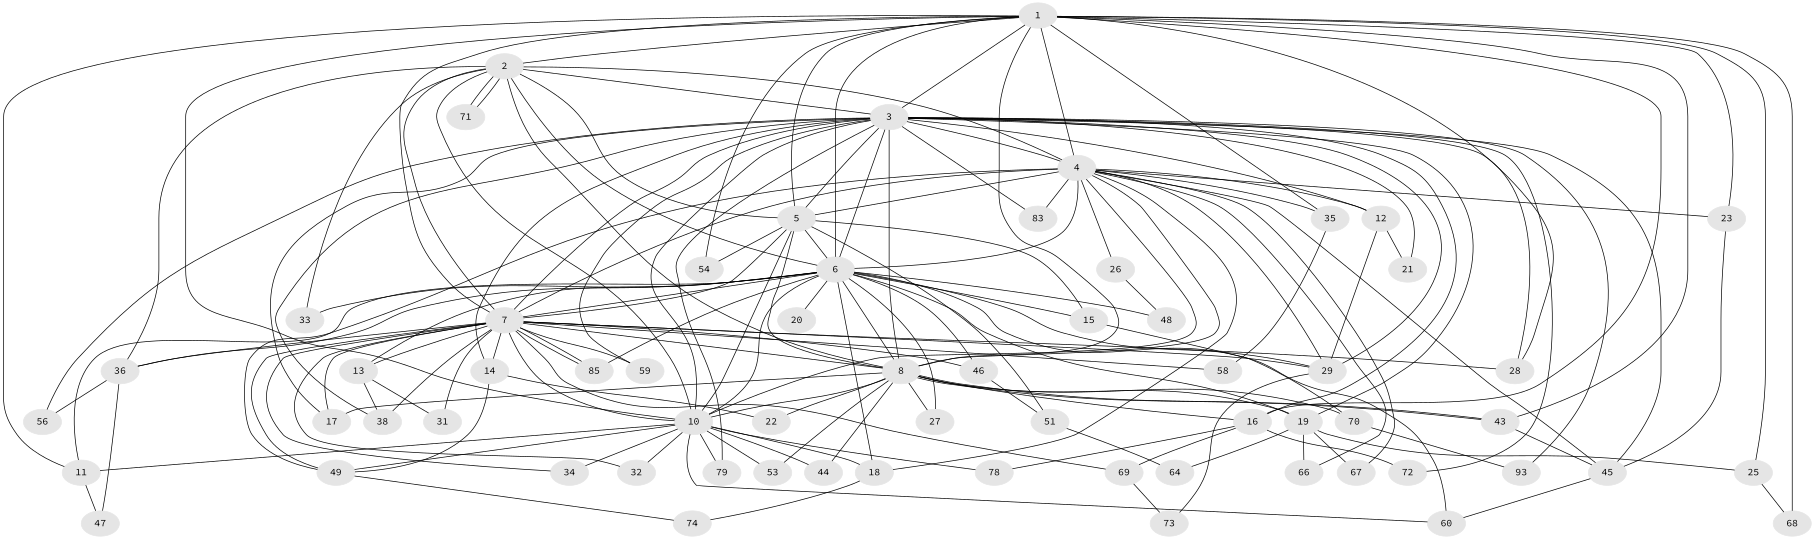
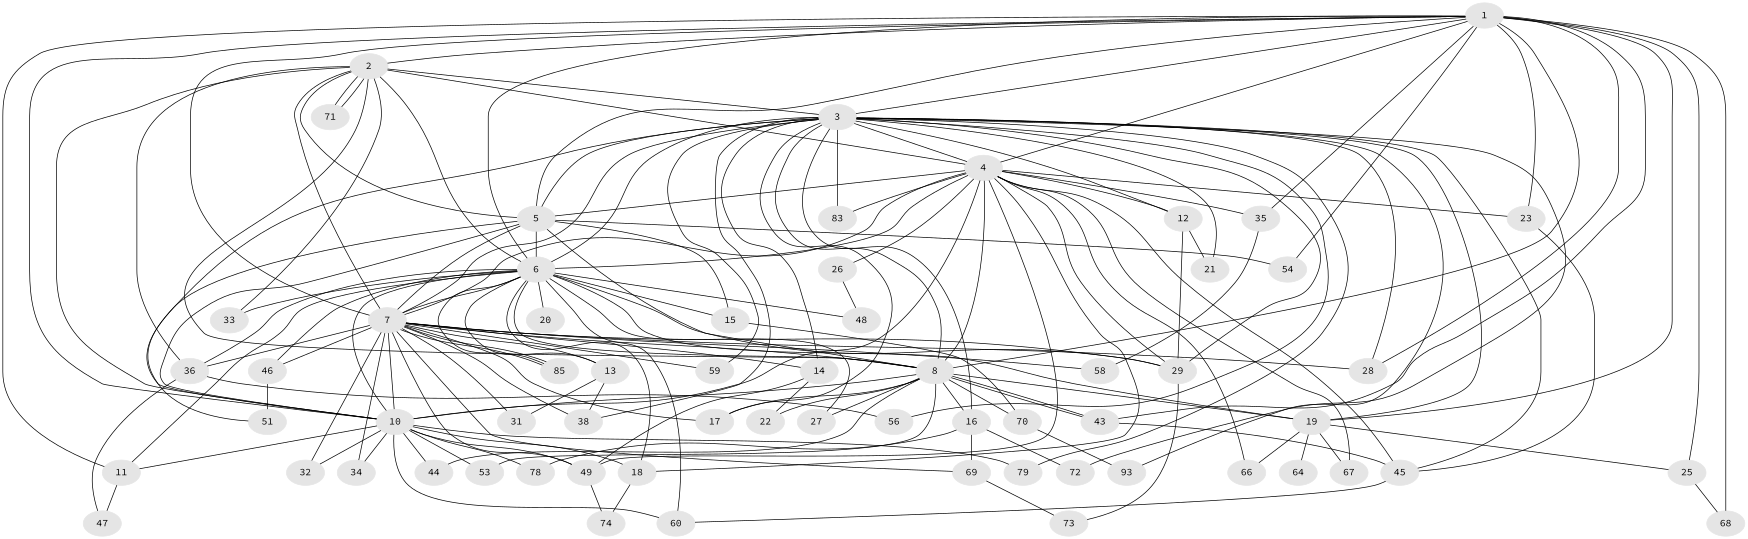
  graph {
    fontname="Source Code Pro"
    node [color=gray90 fontname="Source Code Pro" style=filled]
    edge [fontname="Source Code Pro"]
    1
    2
    3
    4
    5
    6 [super="+42+82+9+24"]
    7
    8
    10
    11
    16 [super="+55"]
    23
    25 [super="+88"]
    28 [super="+39"]
    35
    43 [super="+80+77"]
    54
    68 [super="+86"]
    33
    36
    71
    12
    14
    17 [super="+62+89"]
    19
    21
    29 [super="+30+94"]
    38 [super="+81"]
    45 [super="+61"]
    56
    59
    72
    79
    83
    93
    26
    18 [super="+91"]
    49 [super="+76+50+52"]
    66
    67
    15
    51
    13
    20
    27
    46
    48
    60 [super="+65"]
    85 [super="+90"]
    31
    32
    34
    58
    69
    22
    44
    53
    70
    78
    47
    64
    73
    74
    1 -- 2
    1 -- 3
    1 -- 4
    1 -- 5
    1 -- 6 [weight=2]
    1 -- 7
    1 -- 8
    1 -- 10
    1 -- 11
-   1 -- 16
+   1 -- 19
    1 -- 23
    1 -- 25 [weight=2]
    1 -- 28
    1 -- 35
    1 -- 43
    1 -- 54
    1 -- 68 [weight=2]
    2 -- 3
    2 -- 4
    2 -- 5
    2 -- 6 [weight=2]
    2 -- 7
    2 -- 8
    2 -- 10
    2 -- 33
    2 -- 36
    2 -- 71
    2 -- 71
    3 -- 4
    3 -- 5
    3 -- 6 [weight=2]
    3 -- 7
    3 -- 8
    3 -- 10
    3 -- 16
    3 -- 28
    3 -- 12
    3 -- 14
    3 -- 17
    3 -- 19
    3 -- 21
    3 -- 29
    3 -- 38
    3 -- 45
    3 -- 56
    3 -- 59
    3 -- 72
    3 -- 79
    3 -- 83
    3 -- 93
    4 -- 5
    4 -- 6 [weight=4]
    4 -- 7
    4 -- 8
    4 -- 10
    4 -- 23
    4 -- 35
    4 -- 12
    4 -- 29
    4 -- 45
    4 -- 83
    4 -- 26
    4 -- 18
    4 -- 49 [weight=2]
    4 -- 66
    4 -- 67
    5 -- 6 [weight=2]
    5 -- 7
    5 -- 8
    5 -- 10
    5 -- 54
    5 -- 15
    5 -- 51
    6 -- 7 [weight=5]
    6 -- 8 [weight=2]
    6 -- 10 [weight=2]
    6 -- 11
    6 -- 33
    6 -- 36
    6 -- 19
    6 -- 29
    6 -- 18
    6 -- 15
    6 -- 13
    6 -- 20 [weight=2]
    6 -- 27
    6 -- 46
    6 -- 48
    6 -- 60
    6 -- 85
    7 -- 8
    7 -- 10
    7 -- 28
    7 -- 36
    7 -- 14
    7 -- 17
    7 -- 29
    7 -- 38
    7 -- 59
    7 -- 49
    7 -- 13
    7 -- 46
    7 -- 85
    7 -- 85
    7 -- 31
    7 -- 32
    7 -- 34
    7 -- 58
    7 -- 69
    8 -- 10
    8 -- 16
    8 -- 43
    8 -- 43
    8 -- 17
    8 -- 19
    8 -- 27
    8 -- 22
    8 -- 44
    8 -- 53
    8 -- 70
    10 -- 11
    10 -- 79
    10 -- 18
    10 -- 49
    10 -- 60
    10 -- 32
    10 -- 34
    10 -- 44
    10 -- 53
    10 -- 78
    11 -- 47
    16 -- 72
    16 -- 69
    16 -- 78
    23 -- 45
    25 -- 68
    35 -- 58
    43 -- 45
    36 -- 56
    36 -- 47
    12 -- 21
    12 -- 29
    14 -- 49
    14 -- 22
    19 -- 25
    19 -- 66
    19 -- 67
    19 -- 64
    29 -- 73
    45 -- 60
    26 -- 48
    18 -- 74
    49 -- 74
    15 -- 70
-   51 -- 64
    13 -- 38
    13 -- 31
    46 -- 51
    69 -- 73
    70 -- 93
  }
